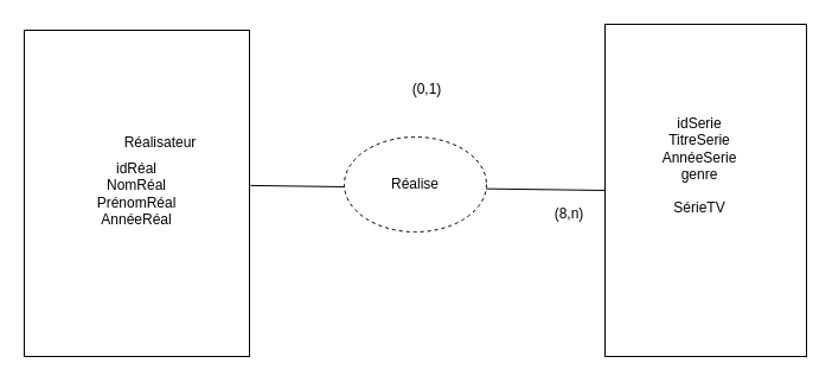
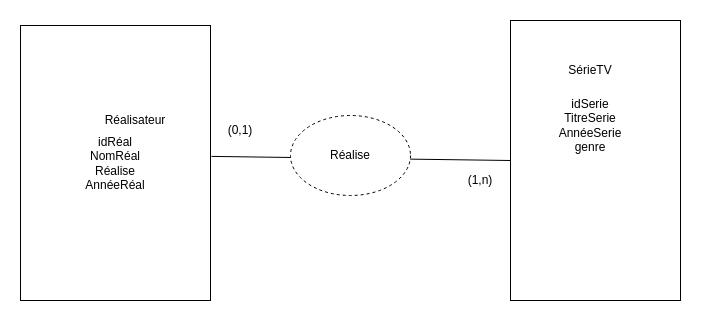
  <mxCell id="0" />
  <mxCell id="1" parent="0" />
- <mxCell id="2" value="idRéal&lt;br&gt;NomRéal&lt;br&gt;PrénomRéal&lt;br&gt;AnnéeRéal" style="rounded=0;whiteSpace=wrap;html=1;direction=south;" parent="1" vertex="1"><mxGeometry x="20" y="25" width="190" height="275" as="geometry" /></mxCell>
+ <mxCell id="2" value="idRéal&lt;br&gt;NomRéal&lt;br&gt;Réalise&lt;br&gt;AnnéeRéal" style="rounded=0;whiteSpace=wrap;html=1;direction=south;" parent="1" vertex="1"><mxGeometry x="20" y="25" width="190" height="275" as="geometry" /></mxCell>
  <mxCell id="3" value="" style="rounded=0;whiteSpace=wrap;html=1;" parent="1" vertex="1"><mxGeometry x="510" y="20" width="170" height="280" as="geometry" /></mxCell>
  <mxCell id="4" value="" style="endArrow=none;html=1;exitX=0.476;exitY=-0.005;exitDx=0;exitDy=0;entryX=0;entryY=0.5;entryDx=0;entryDy=0;exitPerimeter=0;" parent="1" source="2" target="3" edge="1"><mxGeometry width="50" height="50" relative="1" as="geometry"><mxPoint x="420" y="290" as="sourcePoint" /><mxPoint x="470" y="240" as="targetPoint" /></mxGeometry></mxCell>
- <mxCell id="5" value="(0,1)" style="text;html=1;strokeColor=none;fillColor=none;align=center;verticalAlign=middle;whiteSpace=wrap;rounded=0;" parent="1" vertex="1"><mxGeometry x="340" y="65" width="40" height="20" as="geometry" /></mxCell>
- <mxCell id="6" value="(8,n)" style="text;html=1;strokeColor=none;fillColor=none;align=center;verticalAlign=middle;whiteSpace=wrap;rounded=0;" parent="1" vertex="1"><mxGeometry x="460" y="170" width="40" height="20" as="geometry" /></mxCell>
+ <mxCell id="5" value="(0,1)" style="text;html=1;strokeColor=none;fillColor=none;align=center;verticalAlign=middle;whiteSpace=wrap;rounded=0;" parent="1" vertex="1"><mxGeometry x="220" y="120" width="40" height="20" as="geometry" /></mxCell>
+ <mxCell id="6" value="(1,n)" style="text;html=1;strokeColor=none;fillColor=none;align=center;verticalAlign=middle;whiteSpace=wrap;rounded=0;" parent="1" vertex="1"><mxGeometry x="460" y="170" width="40" height="20" as="geometry" /></mxCell>
  <mxCell id="7" value="Réalise" style="ellipse;whiteSpace=wrap;html=1;dashed=1;" parent="1" vertex="1"><mxGeometry x="290" y="115" width="120" height="80" as="geometry" /></mxCell>
  <mxCell id="8" value="Réalisateur" style="text;html=1;strokeColor=none;fillColor=none;align=center;verticalAlign=middle;whiteSpace=wrap;rounded=0;" parent="1" vertex="1"><mxGeometry x="115" y="110" width="40" height="20" as="geometry" /></mxCell>
- <mxCell id="9" value="SérieTV" style="text;html=1;strokeColor=none;fillColor=none;align=center;verticalAlign=middle;whiteSpace=wrap;rounded=0;" parent="1" vertex="1"><mxGeometry x="570" y="165" width="40" height="20" as="geometry" /></mxCell>
+ <mxCell id="9" value="SérieTV" style="text;html=1;strokeColor=none;fillColor=none;align=center;verticalAlign=middle;whiteSpace=wrap;rounded=0;" parent="1" vertex="1"><mxGeometry x="570" y="60" width="40" height="20" as="geometry" /></mxCell>
  <mxCell id="10" value="idSerie&lt;br&gt;TitreSerie&lt;br&gt;AnnéeSerie&lt;br&gt;genre" style="text;html=1;strokeColor=none;fillColor=none;align=center;verticalAlign=middle;whiteSpace=wrap;rounded=0;" parent="1" vertex="1"><mxGeometry x="570" y="115" width="40" height="20" as="geometry" /></mxCell>
